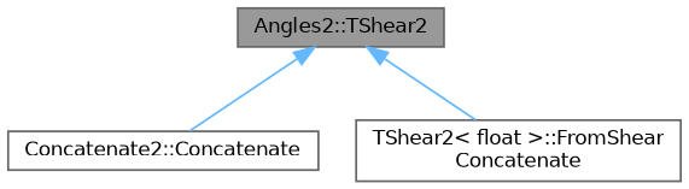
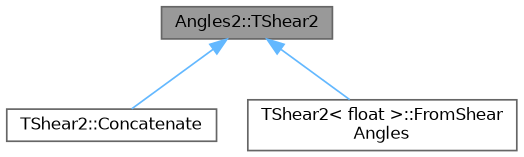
  digraph {
    rankdir=TB
    node [color=grey40 fillcolor=white fontname=Helvetica fontsize=10 shape=box style=filled]
    edge [color=steelblue1 dir=back fontname=Helvetica fontsize=10 labelfontname=Helvetica labelfontsize=10 style=solid]
    n1 [color=gray40 fillcolor=grey60 fontcolor=black height=0.2 label="Angles2::TShear2" width=0.4]
-   n2 [height=0.2 label="Concatenate2::Concatenate" width=0.4]
-   n3 [height=0.2 label="TShear2\< float \>::FromShear\lConcatenate" width=0.4]
+   n2 [height=0.2 label="TShear2::Concatenate" width=0.4]
+   n3 [height=0.2 label="TShear2\< float \>::FromShear\lAngles" width=0.4]
    n1 -> n2
    n1 -> n3
  }
